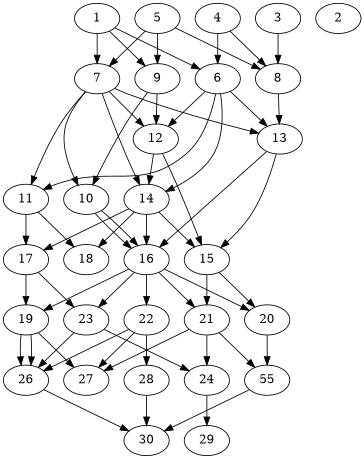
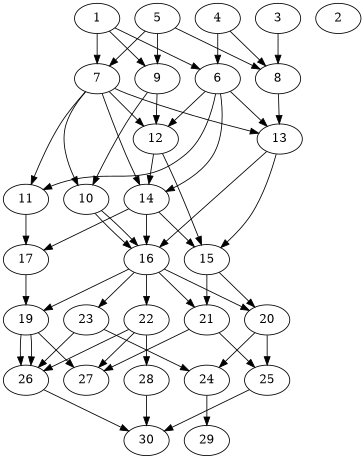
  digraph {
    fontname="DejaVu Serif"
    node [alpha=0.02 fontname="DejaVu Serif"]
    edge [fontname="DejaVu Serif"]
    1 [alpha=0.09 expect_size=21865472]
    6 [alpha=0.05 expect_size=5400576]
    7 [alpha=0.16 expect_size=5317632]
    9 [expect_size=24736768]
    11 [expect_size=28470272]
    12 [alpha=0.14 expect_size=50746368]
    13 [alpha=0.11 expect_size=20587520]
    14 [alpha=0.05 expect_size=34237440]
    10 [alpha=0.18 expect_size=46357504]
    17 [expect_size=15323136]
-   18 [alpha=0.18 expect_size=5773312]
    15 [alpha=0.07 expect_size=36087808]
    16 [alpha=0.15 expect_size=51298304]
    2 [alpha=0.07 expect_size=20541440]
    3 [alpha=0.06 expect_size=36434944]
    8 [alpha=0.11 expect_size=26742784]
    4 [alpha=0.01 expect_size=44087296]
    5 [alpha=0.06 expect_size=39110656]
    19 [alpha=0.20 expect_size=31987712]
    23 [alpha=0.03 expect_size=22892544]
    20 [alpha=0.14 expect_size=37355520]
    21 [alpha=0.15 expect_size=32235520]
    22 [expect_size=37201920]
    24 [alpha=0.00 expect_size=49614848]
-   25 [alpha=0.12 expect_size=14993408 label=55]
+   25 [alpha=0.12 expect_size=14993408]
    27 [alpha=0.15 expect_size=19549184]
    26 [alpha=0.03 expect_size=31185920]
    28 [alpha=0.16 expect_size=24586240]
    29 [alpha=0.05 expect_size=20924416]
    30 [alpha=0.11 expect_size=19843072]
    1 -> 6
    1 -> 7
    1 -> 9
    6 -> 11
    6 -> 12
    6 -> 13
    6 -> 14
    7 -> 11
    7 -> 12
    7 -> 13
    7 -> 14
    7 -> 10
    9 -> 12
    9 -> 10
    11 -> 17
-   11 -> 18
    12 -> 14
    12 -> 15
    13 -> 15
    13 -> 16
    14 -> 17
-   14 -> 18
    14 -> 15
    14 -> 16
    10 -> 16
    10 -> 16
    17 -> 19
-   17 -> 23
    15 -> 20
    15 -> 21
    16 -> 19
    16 -> 23
    16 -> 20
    16 -> 21
    16 -> 22
    3 -> 8
    8 -> 13
    4 -> 6
    4 -> 8
    5 -> 7
    5 -> 9
    5 -> 8
    19 -> 27
    19 -> 26
    19 -> 26
    23 -> 24
    23 -> 26
-   21 -> 24
+   20 -> 24
    20 -> 25
    21 -> 25
    21 -> 27
    22 -> 27
    22 -> 26
    22 -> 28
    24 -> 29
    25 -> 30
    26 -> 30
    28 -> 30
  }
